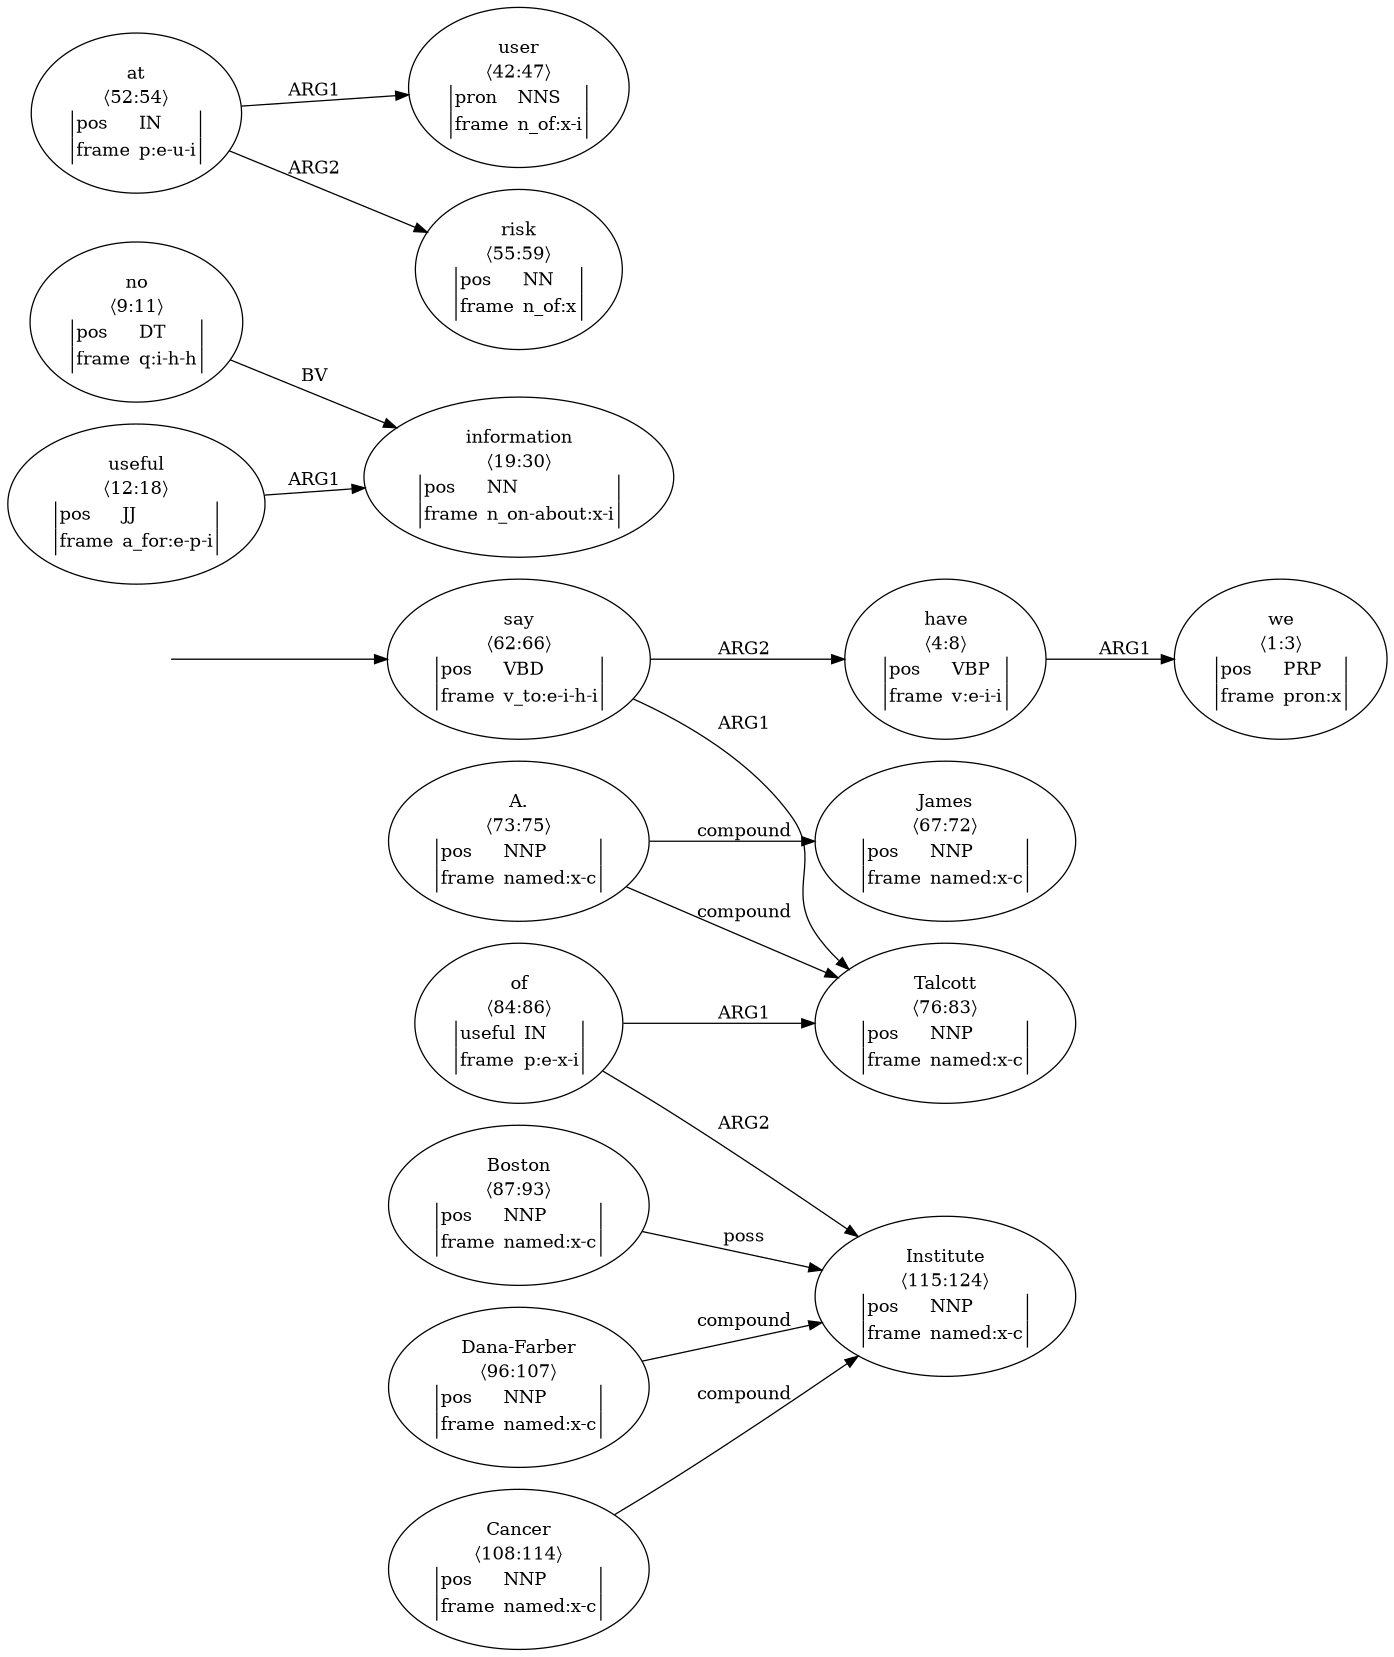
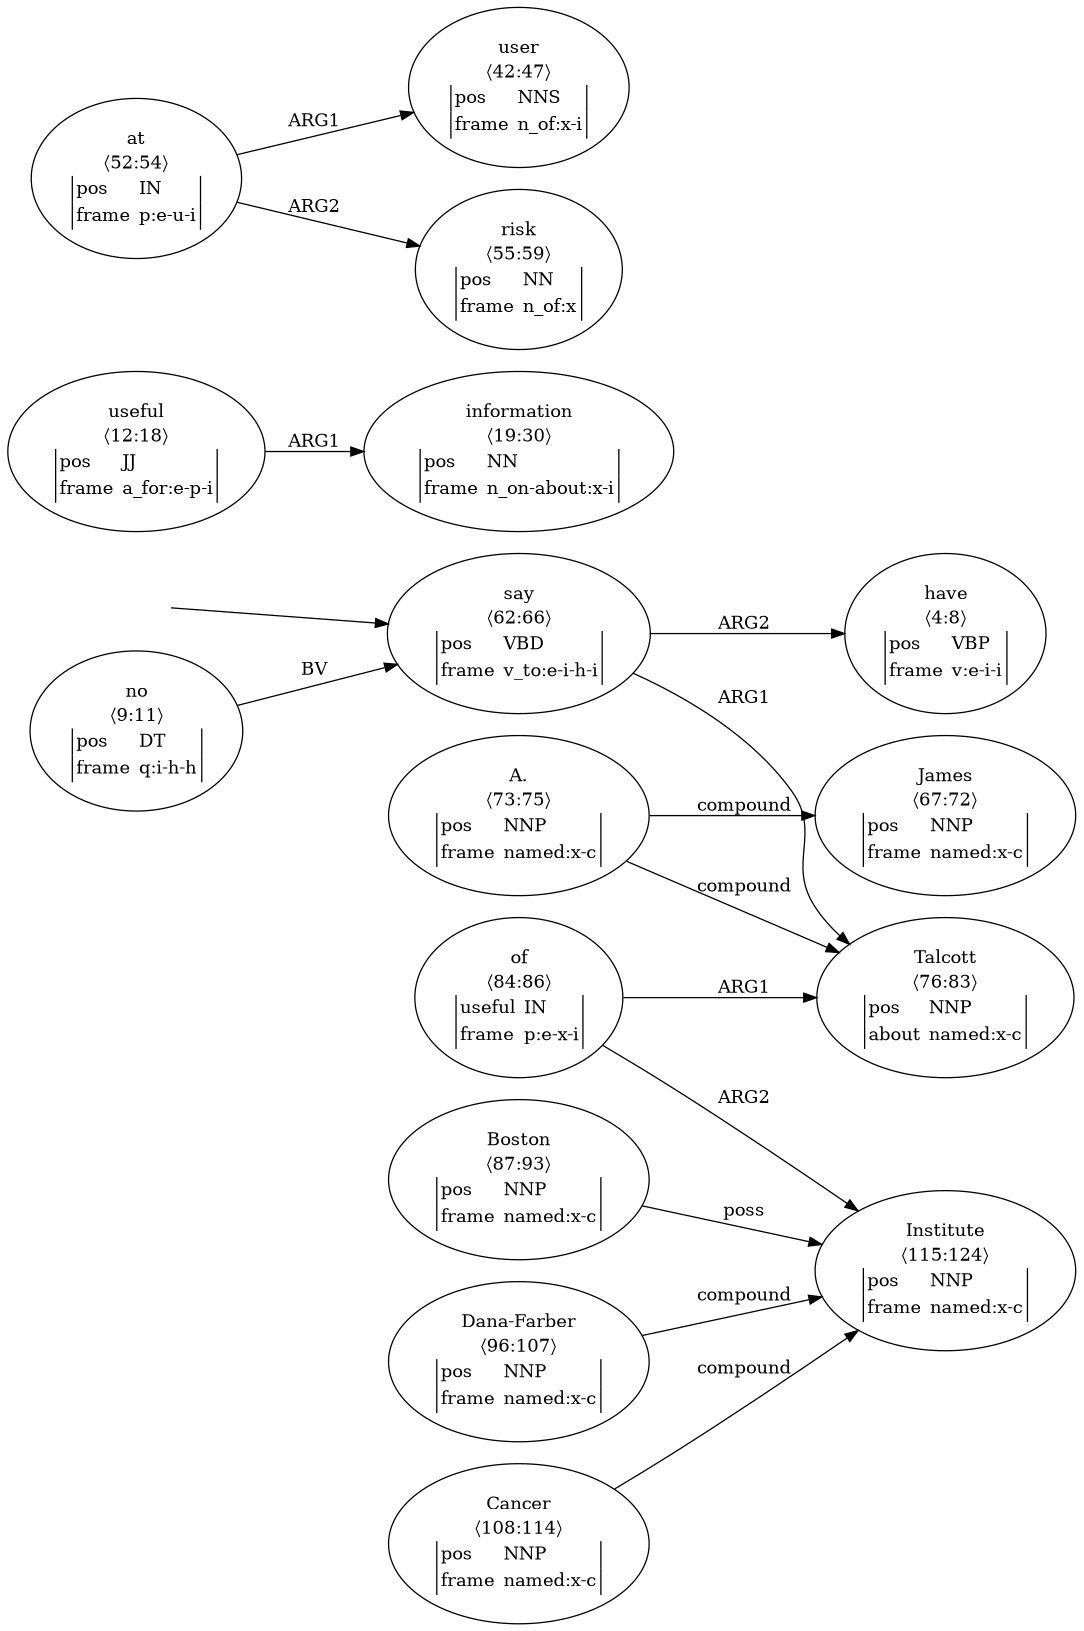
  digraph {
    rankdir=LR
    top [style=invis]
    n2 [label=<<table align="center" border="0" cellspacing="0"><tr><td colspan="2">say</td></tr><tr><td colspan="2">〈62:66〉</td></tr><tr><td sides="l" border="1" align="left">pos</td><td sides="r" border="1" align="left">VBD</td></tr><tr><td sides="l" border="1" align="left">frame</td><td sides="r" border="1" align="left">v_to:e-i-h-i</td></tr></table>>]
    n3 [label=<<table align="center" border="0" cellspacing="0"><tr><td colspan="2">have</td></tr><tr><td colspan="2">〈4:8〉</td></tr><tr><td sides="l" border="1" align="left">pos</td><td sides="r" border="1" align="left">VBP</td></tr><tr><td sides="l" border="1" align="left">frame</td><td sides="r" border="1" align="left">v:e-i-i</td></tr></table>>]
-   n4 [label=<<table align="center" border="0" cellspacing="0"><tr><td colspan="2">Talcott</td></tr><tr><td colspan="2">〈76:83〉</td></tr><tr><td sides="l" border="1" align="left">pos</td><td sides="r" border="1" align="left">NNP</td></tr><tr><td sides="l" border="1" align="left">frame</td><td sides="r" border="1" align="left">named:x-c</td></tr></table>>]
-   n5 [label=<<table align="center" border="0" cellspacing="0"><tr><td colspan="2">we</td></tr><tr><td colspan="2">〈1:3〉</td></tr><tr><td sides="l" border="1" align="left">pos</td><td sides="r" border="1" align="left">PRP</td></tr><tr><td sides="l" border="1" align="left">frame</td><td sides="r" border="1" align="left">pron:x</td></tr></table>>]
+   n4 [label=<<table align="center" border="0" cellspacing="0"><tr><td colspan="2">Talcott</td></tr><tr><td colspan="2">〈76:83〉</td></tr><tr><td sides="l" border="1" align="left">pos</td><td sides="r" border="1" align="left">NNP</td></tr><tr><td sides="l" border="1" align="left">about</td><td sides="r" border="1" align="left">named:x-c</td></tr></table>>]
    n6 [label=<<table align="center" border="0" cellspacing="0"><tr><td colspan="2">information</td></tr><tr><td colspan="2">〈19:30〉</td></tr><tr><td sides="l" border="1" align="left">pos</td><td sides="r" border="1" align="left">NN</td></tr><tr><td sides="l" border="1" align="left">frame</td><td sides="r" border="1" align="left">n_on-about:x-i</td></tr></table>>]
    n7 [label=<<table align="center" border="0" cellspacing="0"><tr><td colspan="2">no</td></tr><tr><td colspan="2">〈9:11〉</td></tr><tr><td sides="l" border="1" align="left">pos</td><td sides="r" border="1" align="left">DT</td></tr><tr><td sides="l" border="1" align="left">frame</td><td sides="r" border="1" align="left">q:i-h-h</td></tr></table>>]
    n8 [label=<<table align="center" border="0" cellspacing="0"><tr><td colspan="2">useful</td></tr><tr><td colspan="2">〈12:18〉</td></tr><tr><td sides="l" border="1" align="left">pos</td><td sides="r" border="1" align="left">JJ</td></tr><tr><td sides="l" border="1" align="left">frame</td><td sides="r" border="1" align="left">a_for:e-p-i</td></tr></table>>]
    n9 [label=<<table align="center" border="0" cellspacing="0"><tr><td colspan="2">at</td></tr><tr><td colspan="2">〈52:54〉</td></tr><tr><td sides="l" border="1" align="left">pos</td><td sides="r" border="1" align="left">IN</td></tr><tr><td sides="l" border="1" align="left">frame</td><td sides="r" border="1" align="left">p:e-u-i</td></tr></table>>]
-   n10 [label=<<table align="center" border="0" cellspacing="0"><tr><td colspan="2">user</td></tr><tr><td colspan="2">〈42:47〉</td></tr><tr><td sides="l" border="1" align="left">pron</td><td sides="r" border="1" align="left">NNS</td></tr><tr><td sides="l" border="1" align="left">frame</td><td sides="r" border="1" align="left">n_of:x-i</td></tr></table>>]
+   n10 [label=<<table align="center" border="0" cellspacing="0"><tr><td colspan="2">user</td></tr><tr><td colspan="2">〈42:47〉</td></tr><tr><td sides="l" border="1" align="left">pos</td><td sides="r" border="1" align="left">NNS</td></tr><tr><td sides="l" border="1" align="left">frame</td><td sides="r" border="1" align="left">n_of:x-i</td></tr></table>>]
    n11 [label=<<table align="center" border="0" cellspacing="0"><tr><td colspan="2">risk</td></tr><tr><td colspan="2">〈55:59〉</td></tr><tr><td sides="l" border="1" align="left">pos</td><td sides="r" border="1" align="left">NN</td></tr><tr><td sides="l" border="1" align="left">frame</td><td sides="r" border="1" align="left">n_of:x</td></tr></table>>]
    n12 [label=<<table align="center" border="0" cellspacing="0"><tr><td colspan="2">James</td></tr><tr><td colspan="2">〈67:72〉</td></tr><tr><td sides="l" border="1" align="left">pos</td><td sides="r" border="1" align="left">NNP</td></tr><tr><td sides="l" border="1" align="left">frame</td><td sides="r" border="1" align="left">named:x-c</td></tr></table>>]
    n13 [label=<<table align="center" border="0" cellspacing="0"><tr><td colspan="2">A.</td></tr><tr><td colspan="2">〈73:75〉</td></tr><tr><td sides="l" border="1" align="left">pos</td><td sides="r" border="1" align="left">NNP</td></tr><tr><td sides="l" border="1" align="left">frame</td><td sides="r" border="1" align="left">named:x-c</td></tr></table>>]
    n14 [label=<<table align="center" border="0" cellspacing="0"><tr><td colspan="2">of</td></tr><tr><td colspan="2">〈84:86〉</td></tr><tr><td sides="l" border="1" align="left">useful</td><td sides="r" border="1" align="left">IN</td></tr><tr><td sides="l" border="1" align="left">frame</td><td sides="r" border="1" align="left">p:e-x-i</td></tr></table>>]
    n15 [label=<<table align="center" border="0" cellspacing="0"><tr><td colspan="2">Institute</td></tr><tr><td colspan="2">〈115:124〉</td></tr><tr><td sides="l" border="1" align="left">pos</td><td sides="r" border="1" align="left">NNP</td></tr><tr><td sides="l" border="1" align="left">frame</td><td sides="r" border="1" align="left">named:x-c</td></tr></table>>]
    n16 [label=<<table align="center" border="0" cellspacing="0"><tr><td colspan="2">Boston</td></tr><tr><td colspan="2">〈87:93〉</td></tr><tr><td sides="l" border="1" align="left">pos</td><td sides="r" border="1" align="left">NNP</td></tr><tr><td sides="l" border="1" align="left">frame</td><td sides="r" border="1" align="left">named:x-c</td></tr></table>>]
    n17 [label=<<table align="center" border="0" cellspacing="0"><tr><td colspan="2">Dana-Farber</td></tr><tr><td colspan="2">〈96:107〉</td></tr><tr><td sides="l" border="1" align="left">pos</td><td sides="r" border="1" align="left">NNP</td></tr><tr><td sides="l" border="1" align="left">frame</td><td sides="r" border="1" align="left">named:x-c</td></tr></table>>]
    n18 [label=<<table align="center" border="0" cellspacing="0"><tr><td colspan="2">Cancer</td></tr><tr><td colspan="2">〈108:114〉</td></tr><tr><td sides="l" border="1" align="left">pos</td><td sides="r" border="1" align="left">NNP</td></tr><tr><td sides="l" border="1" align="left">frame</td><td sides="r" border="1" align="left">named:x-c</td></tr></table>>]
    top -> n2
    n2 -> n3 [label=ARG2]
    n2 -> n4 [label=ARG1]
-   n3 -> n5 [label=ARG1]
-   n7 -> n6 [label=BV]
+   n7 -> n2 [label=BV]
    n8 -> n6 [label=ARG1]
    n9 -> n10 [label=ARG1]
    n9 -> n11 [label=ARG2]
    n13 -> n4 [label=compound]
    n13 -> n12 [label=compound]
    n14 -> n4 [label=ARG1]
    n14 -> n15 [label=ARG2]
    n16 -> n15 [label=poss]
    n17 -> n15 [label=compound]
    n18 -> n15 [label=compound]
  }
